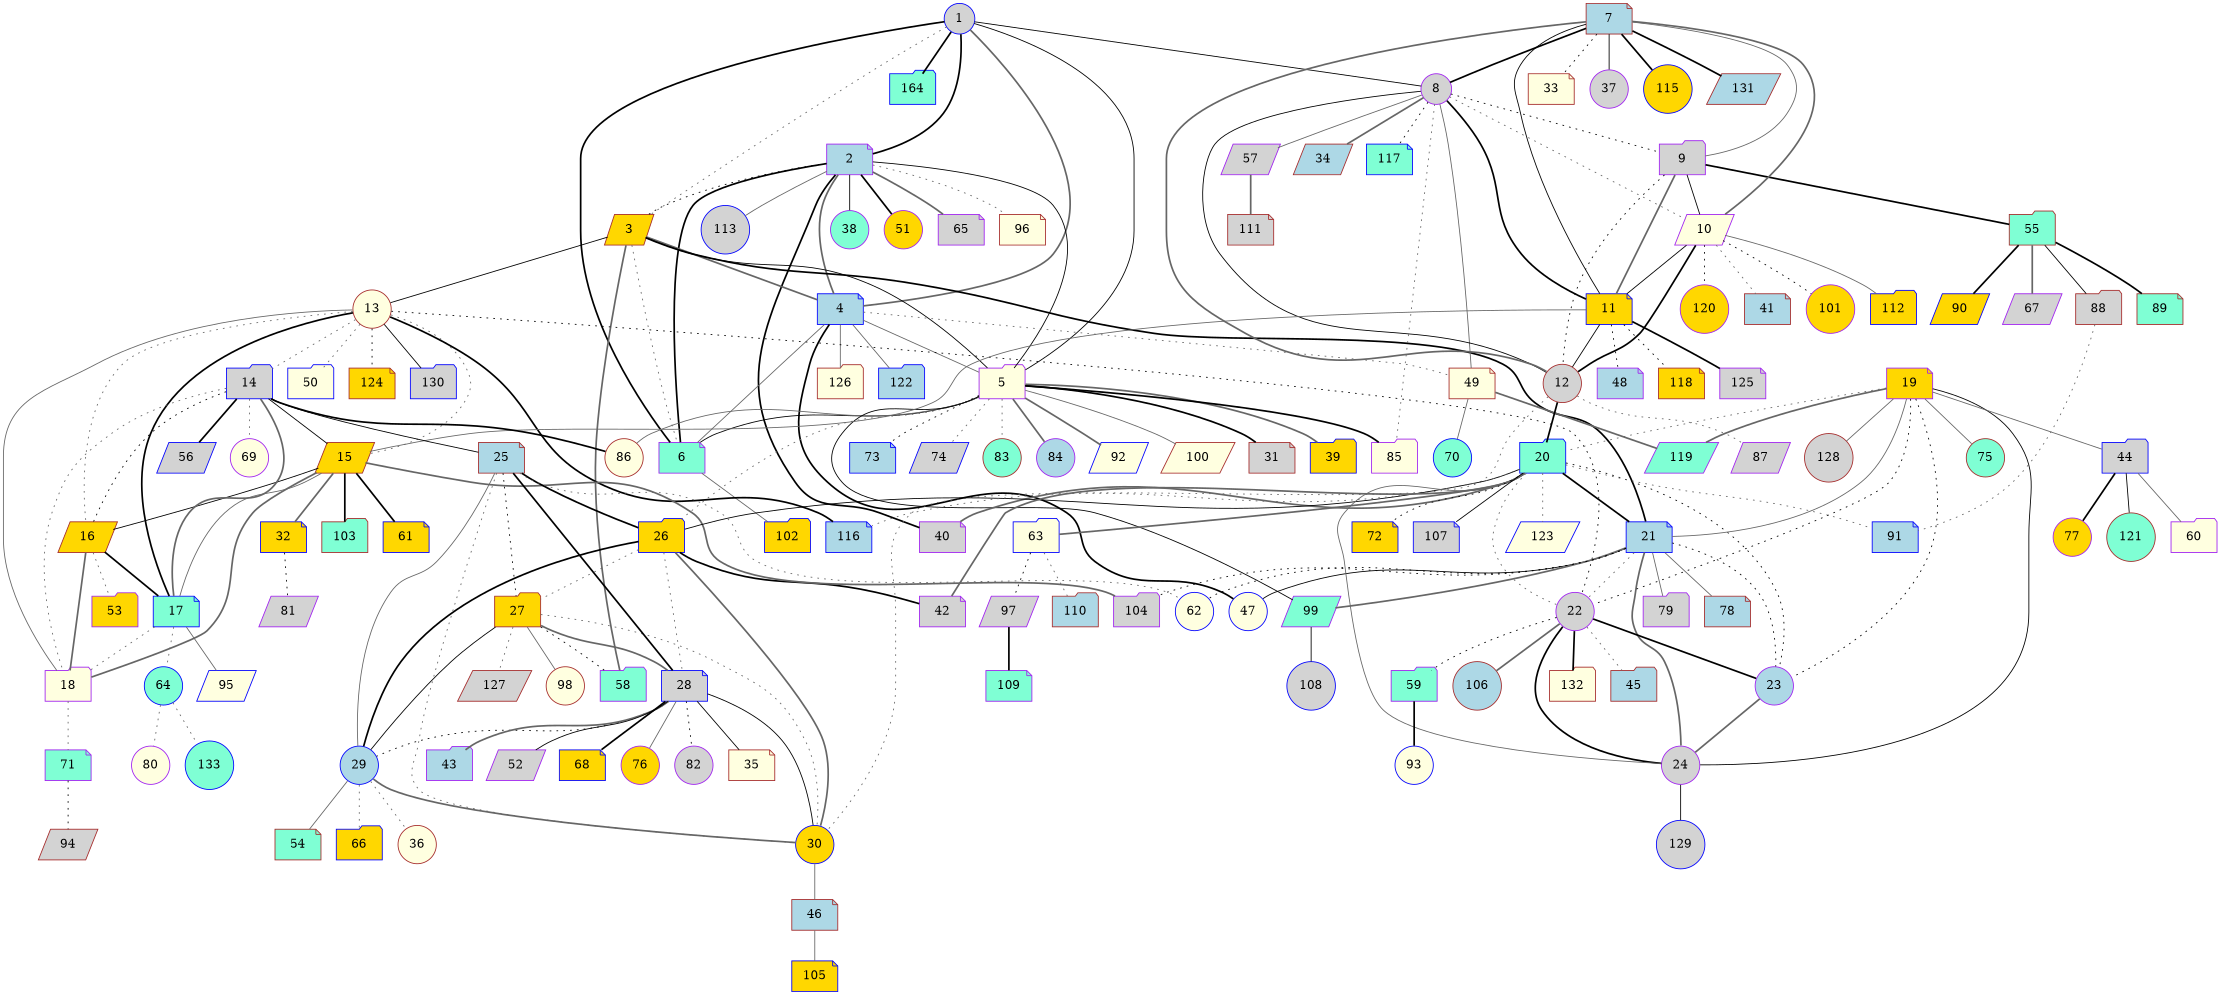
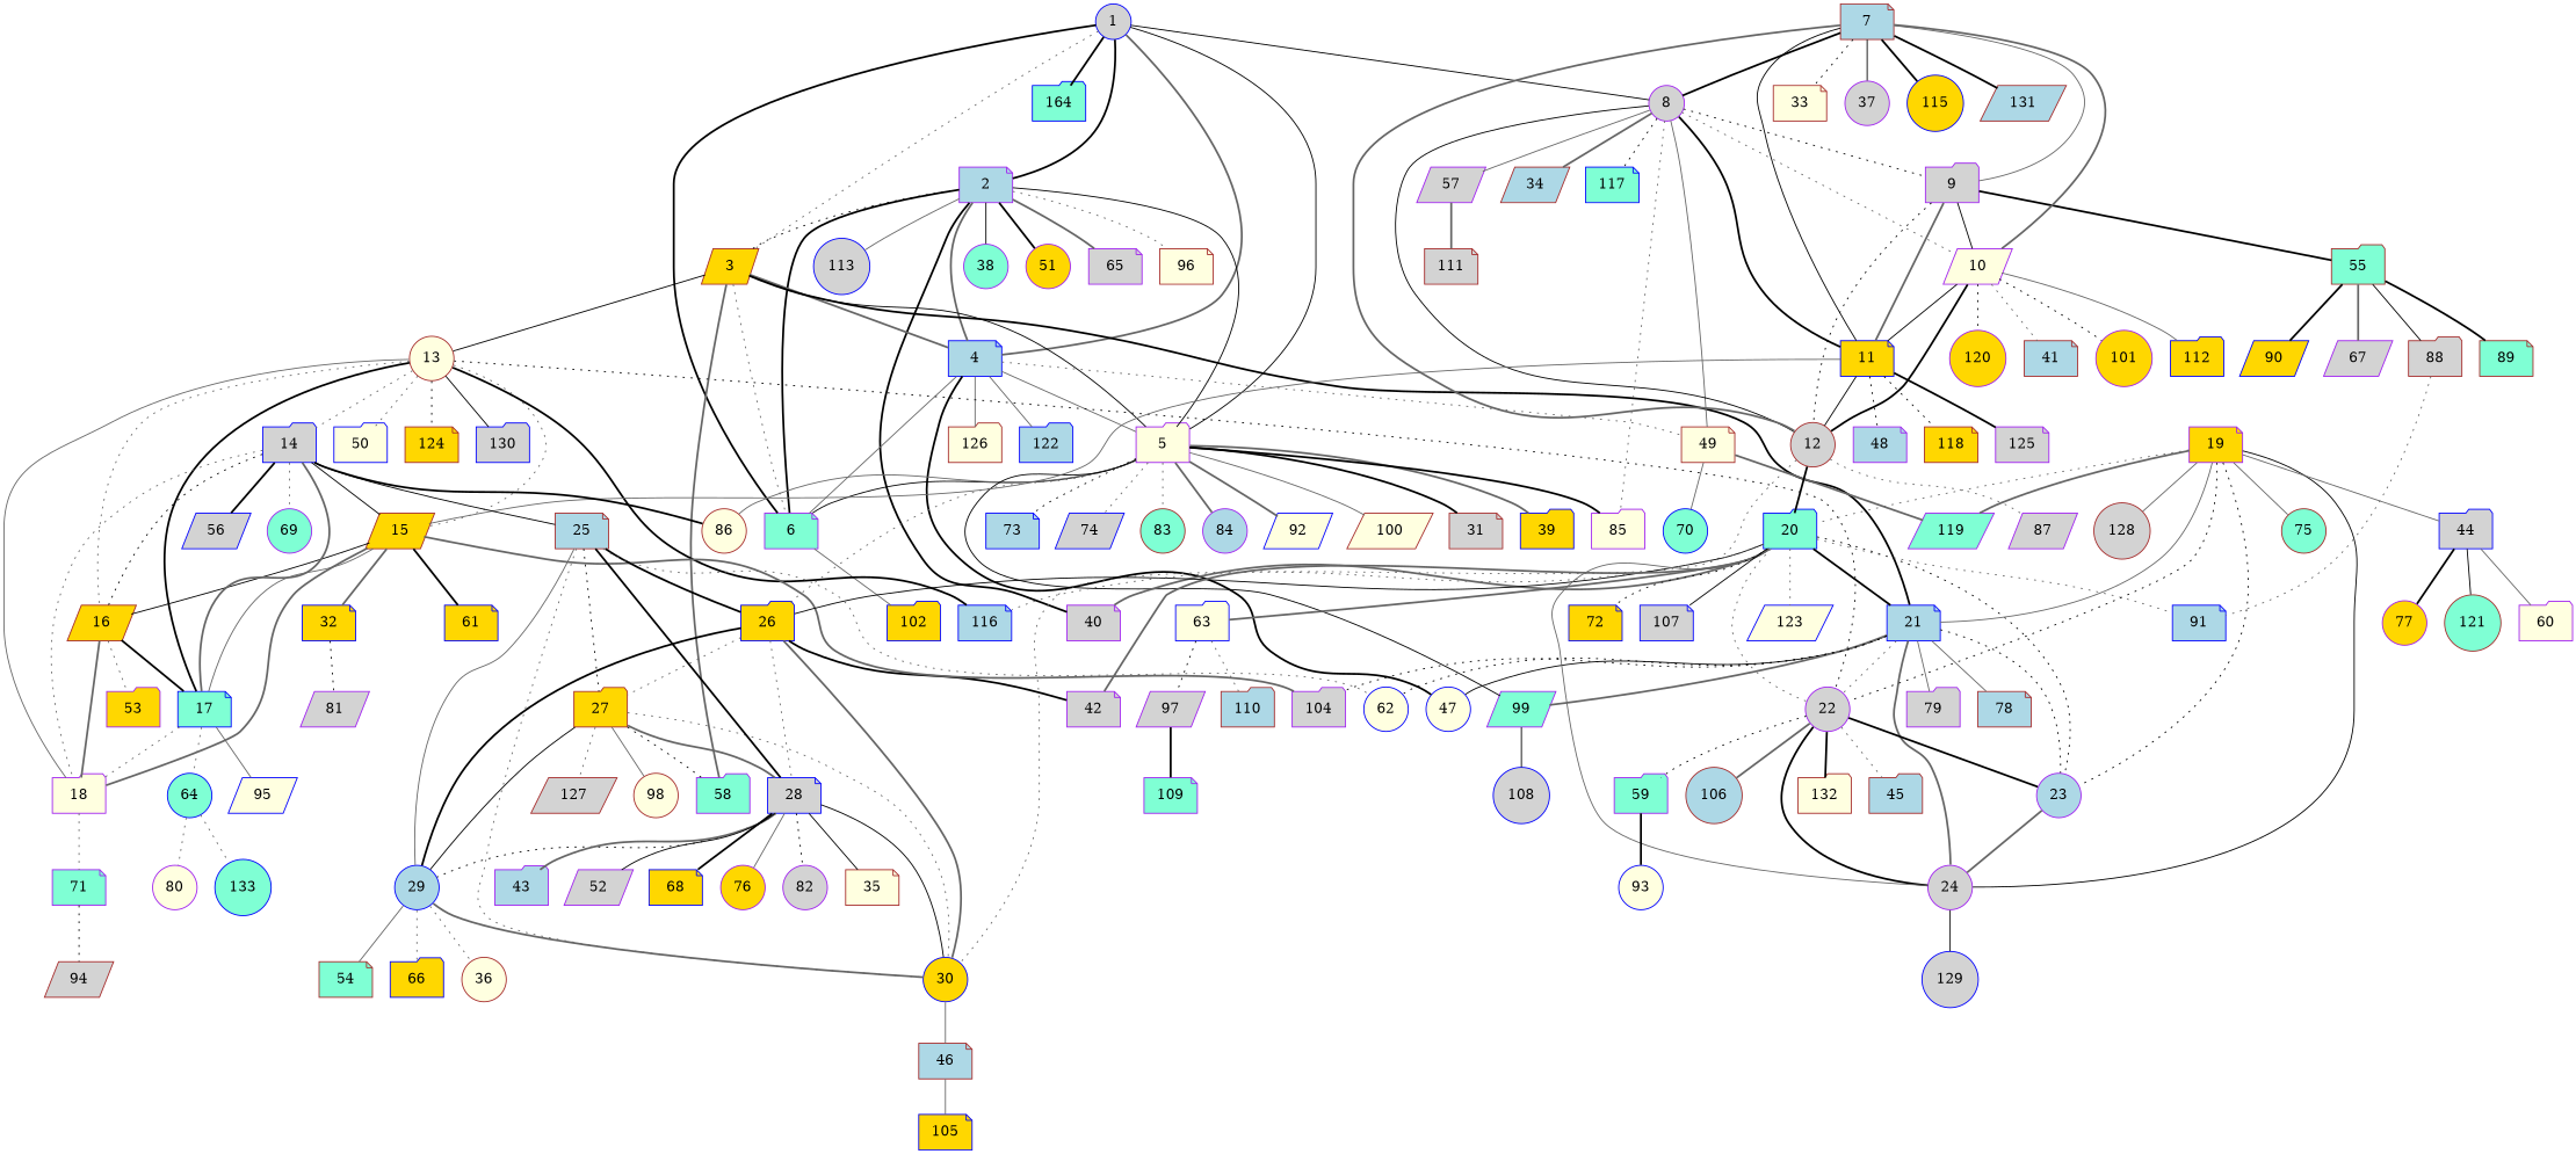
  graph {
    node [color=blue fillcolor=lightgrey shape=note style=filled]
    edge [color=gray40 style=bold]
    1 [shape=circle]
    2 [color=purple fillcolor=lightblue]
    3 [color=brown fillcolor=gold shape=parallelogram]
    4 [fillcolor=lightblue]
    5 [color=purple fillcolor=lightyellow shape=folder]
    6 [color=purple fillcolor=aquamarine]
    8 [color=purple shape=circle]
    n8 [fillcolor=aquamarine label=164 shape=folder]
    38 [color=purple fillcolor=aquamarine shape=circle]
    40 [color=purple]
    51 [color=purple fillcolor=gold shape=circle]
    65 [color=purple]
    96 [color=brown fillcolor=lightyellow]
    113 [shape=circle]
    13 [color=brown fillcolor=lightyellow shape=circle]
    21 [fillcolor=lightblue]
    58 [color=purple fillcolor=aquamarine shape=folder]
    47 [fillcolor=lightyellow shape=circle]
    49 [color=brown fillcolor=lightyellow]
    122 [fillcolor=lightblue shape=folder]
    126 [color=brown fillcolor=lightyellow shape=folder]
    26 [fillcolor=gold shape=folder]
    31 [color=brown]
    39 [fillcolor=gold shape=folder]
    73 [fillcolor=lightblue]
    74 [shape=parallelogram]
    83 [color=brown fillcolor=aquamarine shape=circle]
    84 [color=purple fillcolor=lightblue shape=circle]
    85 [color=purple fillcolor=lightyellow shape=folder]
    86 [color=brown fillcolor=lightyellow shape=circle]
    92 [fillcolor=lightyellow shape=parallelogram]
    99 [color=purple fillcolor=aquamarine shape=parallelogram]
    100 [color=brown fillcolor=lightyellow shape=parallelogram]
    102 [fillcolor=gold shape=folder]
    9 [color=purple shape=folder]
    10 [color=purple fillcolor=lightyellow shape=parallelogram]
    11 [fillcolor=gold]
    12 [color=brown shape=circle]
    34 [color=brown fillcolor=lightblue shape=parallelogram]
    57 [color=purple shape=parallelogram]
    117 [fillcolor=aquamarine]
    15 [color=brown fillcolor=gold shape=parallelogram]
    14 [shape=folder]
    16 [color=brown fillcolor=gold shape=parallelogram]
    17 [fillcolor=aquamarine]
    18 [color=purple fillcolor=lightyellow shape=folder]
    22 [color=purple shape=circle]
    50 [fillcolor=lightyellow shape=folder]
    116 [fillcolor=lightblue]
    124 [color=brown fillcolor=gold]
    130 [shape=folder]
    104 [color=purple shape=folder]
    23 [color=purple fillcolor=lightblue shape=circle]
    24 [color=purple shape=circle]
    62 [fillcolor=lightyellow shape=circle]
    78 [color=brown fillcolor=lightblue]
    79 [color=purple shape=folder]
    119 [color=purple fillcolor=aquamarine shape=parallelogram]
    70 [fillcolor=aquamarine shape=circle]
    30 [fillcolor=gold shape=circle]
    42 [color=purple]
    27 [color=brown fillcolor=gold shape=folder]
    28
    29 [fillcolor=lightblue shape=circle]
    108 [shape=circle]
    7 [color=brown fillcolor=lightblue]
    33 [color=brown fillcolor=lightyellow]
    37 [color=purple shape=circle]
    115 [fillcolor=gold shape=circle]
    131 [color=brown fillcolor=lightblue shape=parallelogram]
    55 [color=brown fillcolor=aquamarine shape=folder]
    41 [color=brown fillcolor=lightblue]
    101 [color=purple fillcolor=gold shape=circle]
    112 [fillcolor=gold shape=folder]
    120 [color=purple fillcolor=gold shape=circle]
    48 [color=purple fillcolor=lightblue]
    118 [color=brown fillcolor=gold]
    125 [color=purple]
    20 [fillcolor=aquamarine shape=folder]
    87 [color=purple shape=parallelogram]
    111 [color=brown]
    67 [color=purple shape=parallelogram]
    88 [color=brown shape=folder]
    89 [color=brown fillcolor=aquamarine]
    90 [fillcolor=gold shape=parallelogram]
    32 [fillcolor=gold]
    61 [fillcolor=gold]
-   103 [color=brown fillcolor=aquamarine shape=folder]
    63 [fillcolor=lightyellow shape=folder]
    72 [fillcolor=gold]
    91 [fillcolor=lightblue]
    107
    123 [fillcolor=lightyellow shape=parallelogram]
    46 [color=brown fillcolor=lightblue]
    25 [color=brown fillcolor=lightblue]
    56 [shape=parallelogram]
-   69 [color=purple fillcolor=lightyellow shape=circle]
+   69 [color=purple fillcolor=aquamarine shape=circle]
    53 [color=purple fillcolor=gold shape=folder]
    64 [fillcolor=aquamarine shape=circle]
    95 [fillcolor=lightyellow shape=parallelogram]
    71 [color=purple fillcolor=aquamarine]
    45 [color=brown fillcolor=lightblue shape=folder]
    59 [color=purple fillcolor=aquamarine shape=folder]
    106 [color=brown fillcolor=lightblue shape=circle]
    132 [color=brown fillcolor=lightyellow shape=folder]
    81 [color=purple shape=parallelogram]
    80 [color=purple fillcolor=lightyellow shape=circle]
    133 [fillcolor=aquamarine shape=circle]
    94 [color=brown shape=parallelogram]
    19 [color=purple fillcolor=gold]
    44 [shape=folder]
    75 [color=brown fillcolor=aquamarine shape=circle]
    128 [color=brown shape=circle]
    129 [shape=circle]
    60 [color=purple fillcolor=lightyellow shape=folder]
    77 [color=purple fillcolor=gold shape=circle]
    121 [color=brown fillcolor=aquamarine shape=circle]
    97 [color=purple shape=parallelogram]
    110 [color=brown fillcolor=lightblue shape=folder]
    93 [fillcolor=lightyellow shape=circle]
    98 [color=brown fillcolor=lightyellow shape=circle]
    127 [color=brown shape=parallelogram]
    35 [color=brown fillcolor=lightyellow]
    43 [color=purple fillcolor=lightblue shape=folder]
    52 [color=purple shape=parallelogram]
    68 [fillcolor=gold]
    76 [color=purple fillcolor=gold shape=circle]
    82 [color=purple shape=circle]
    36 [color=brown fillcolor=lightyellow shape=circle]
    54 [color=brown fillcolor=aquamarine]
    66 [fillcolor=gold shape=folder]
    105 [fillcolor=gold]
    109 [color=purple fillcolor=aquamarine]
    1 -- 2 [color=black]
    1 -- 3 [style=dotted]
    1 -- 4
    1 -- 5 [color=black style=solid]
    1 -- 6 [color=black]
    1 -- 8 [color=black style=solid]
    1 -- n8 [color=black]
    2 -- 3 [color=black style=dotted]
    2 -- 4
    2 -- 5 [color=black style=solid]
    2 -- 6 [color=black]
    2 -- 38 [color=black style=solid]
    2 -- 40 [color=black]
    2 -- 51 [color=black]
    2 -- 65
    2 -- 96 [style=dotted]
    2 -- 113 [style=solid]
    3 -- 4
    3 -- 5 [color=black style=solid]
    3 -- 6 [style=dotted]
    3 -- 13 [color=black style=solid]
    3 -- 21 [color=black]
    3 -- 58
    4 -- 5 [style=solid]
    4 -- 6 [style=solid]
    4 -- 47 [color=black]
    4 -- 49 [style=dotted]
    4 -- 122 [style=solid]
    4 -- 126 [style=solid]
    5 -- 6 [color=black style=solid]
    5 -- 26 [style=dotted]
    5 -- 31 [color=black]
    5 -- 39
    5 -- 73 [color=black style=dotted]
    5 -- 74 [style=dotted]
    5 -- 83 [style=dotted]
    5 -- 84
    5 -- 85 [color=black]
    5 -- 86 [style=solid]
    5 -- 92
    5 -- 99 [color=black style=solid]
    5 -- 100 [style=solid]
    6 -- 102 [style=solid]
    8 -- 49 [style=solid]
    8 -- 85 [style=dotted]
    8 -- 9 [color=black style=dotted]
    8 -- 10 [style=dotted]
    8 -- 11 [color=black]
    8 -- 12 [color=black style=solid]
    8 -- 34
    8 -- 57 [style=solid]
    8 -- 117 [color=black style=dotted]
    13 -- 15 [style=dotted]
    13 -- 14 [style=dotted]
    13 -- 16 [style=dotted]
    13 -- 17 [color=black]
    13 -- 18 [style=solid]
    13 -- 22 [color=black style=dotted]
    13 -- 50 [style=dotted]
    13 -- 116 [color=black]
    13 -- 124 [color=black style=dotted]
    13 -- 130 [color=black style=solid]
    21 -- 47 [color=black style=solid]
    21 -- 99
    21 -- 22 [style=dotted]
    21 -- 104 [color=black style=dotted]
    21 -- 23 [color=black style=dotted]
    21 -- 24
    21 -- 62 [color=black style=dotted]
    21 -- 78 [style=solid]
    21 -- 79 [style=solid]
    49 -- 119
    49 -- 70 [style=solid]
    26 -- 30
    26 -- 42 [color=black]
    26 -- 27 [style=dotted]
    26 -- 28 [style=dotted]
    26 -- 29 [color=black]
    99 -- 108 [color=black style=solid]
    9 -- 10 [color=black style=solid]
    9 -- 11
    9 -- 12 [color=black style=dotted]
    9 -- 55 [color=black]
    10 -- 11 [color=black style=solid]
    10 -- 12 [color=black]
    10 -- 41 [style=dotted]
    10 -- 101 [color=black style=dotted]
    10 -- 112 [style=solid]
    10 -- 120 [color=black style=dotted]
    11 -- 12 [color=black style=solid]
    11 -- 15 [style=solid]
    11 -- 48 [color=black style=dotted]
    11 -- 118 [color=black style=dotted]
    11 -- 125 [color=black]
    12 -- 30 [style=dotted]
    12 -- 20 [color=black]
    12 -- 87 [style=dotted]
    57 -- 111
    15 -- 16 [color=black style=solid]
    15 -- 17 [style=solid]
    15 -- 18
    15 -- 104
    15 -- 32
    15 -- 61 [color=black]
-   15 -- 103 [color=black]
    14 -- 86 [color=black]
    14 -- 15 [color=black style=solid]
    14 -- 16 [color=black style=dotted]
    14 -- 17
    14 -- 18 [style=dotted]
    14 -- 25 [color=black style=solid]
    14 -- 56 [color=black]
    14 -- 69 [style=dotted]
    16 -- 17 [color=black]
    16 -- 18
    16 -- 53 [style=dotted]
    17 -- 18 [style=dotted]
    17 -- 64 [style=dotted]
    17 -- 95 [style=solid]
    18 -- 71 [style=dotted]
    22 -- 23 [color=black]
    22 -- 24 [color=black]
    22 -- 45 [style=dotted]
    22 -- 59 [color=black style=dotted]
    22 -- 106
    22 -- 132 [color=black]
    23 -- 24
    24 -- 129 [color=black style=solid]
    30 -- 46 [style=solid]
    27 -- 58 [color=black style=dotted]
    27 -- 30 [style=dotted]
    27 -- 28
    27 -- 29 [color=black style=solid]
    27 -- 98 [style=solid]
    27 -- 127 [style=dotted]
    28 -- 30 [color=black style=solid]
    28 -- 29 [color=black style=dotted]
    28 -- 35 [color=black style=solid]
    28 -- 43
    28 -- 52 [color=black style=solid]
    28 -- 68 [color=black]
    28 -- 76 [style=solid]
    28 -- 82 [color=black style=dotted]
    29 -- 30
    29 -- 36 [style=dotted]
    29 -- 54 [style=solid]
    29 -- 66 [style=dotted]
    7 -- 8 [color=black]
    7 -- 9 [style=solid]
    7 -- 10
    7 -- 11 [color=black style=solid]
    7 -- 12
    7 -- 33 [color=black style=dotted]
    7 -- 37 [color=black style=solid]
    7 -- 115 [color=black]
    7 -- 131 [color=black]
    55 -- 67
    55 -- 88 [color=black style=solid]
    55 -- 89 [color=black]
    55 -- 90 [color=black]
    20 -- 40
    20 -- 21 [color=black]
    20 -- 26 [color=black style=solid]
    20 -- 22 [style=dotted]
    20 -- 116 [style=dotted]
    20 -- 23 [color=black style=dotted]
    20 -- 24 [style=solid]
    20 -- 42
    20 -- 63
    20 -- 72 [color=black style=dotted]
    20 -- 91 [style=dotted]
    20 -- 107 [color=black style=solid]
    20 -- 123 [style=dotted]
    88 -- 91 [style=dotted]
    32 -- 81 [color=black style=dotted]
    63 -- 97 [color=black style=dotted]
    63 -- 110 [style=dotted]
    46 -- 105 [style=solid]
    25 -- 26 [color=black]
    25 -- 62 [style=dotted]
    25 -- 30 [style=dotted]
    25 -- 27 [color=black style=dotted]
    25 -- 28 [color=black]
    25 -- 29 [style=solid]
    64 -- 80 [style=dotted]
    64 -- 133 [style=dotted]
    71 -- 94 [color=black style=dotted]
    59 -- 93 [color=black]
    19 -- 21 [style=solid]
    19 -- 22 [color=black style=dotted]
    19 -- 23 [color=black style=dotted]
    19 -- 24 [color=black style=solid]
    19 -- 119
    19 -- 20 [style=dotted]
    19 -- 44 [style=solid]
    19 -- 75 [style=solid]
    19 -- 128 [style=solid]
    44 -- 60 [style=solid]
    44 -- 77 [color=black]
    44 -- 121 [color=black style=solid]
    97 -- 109 [color=black]
  }
